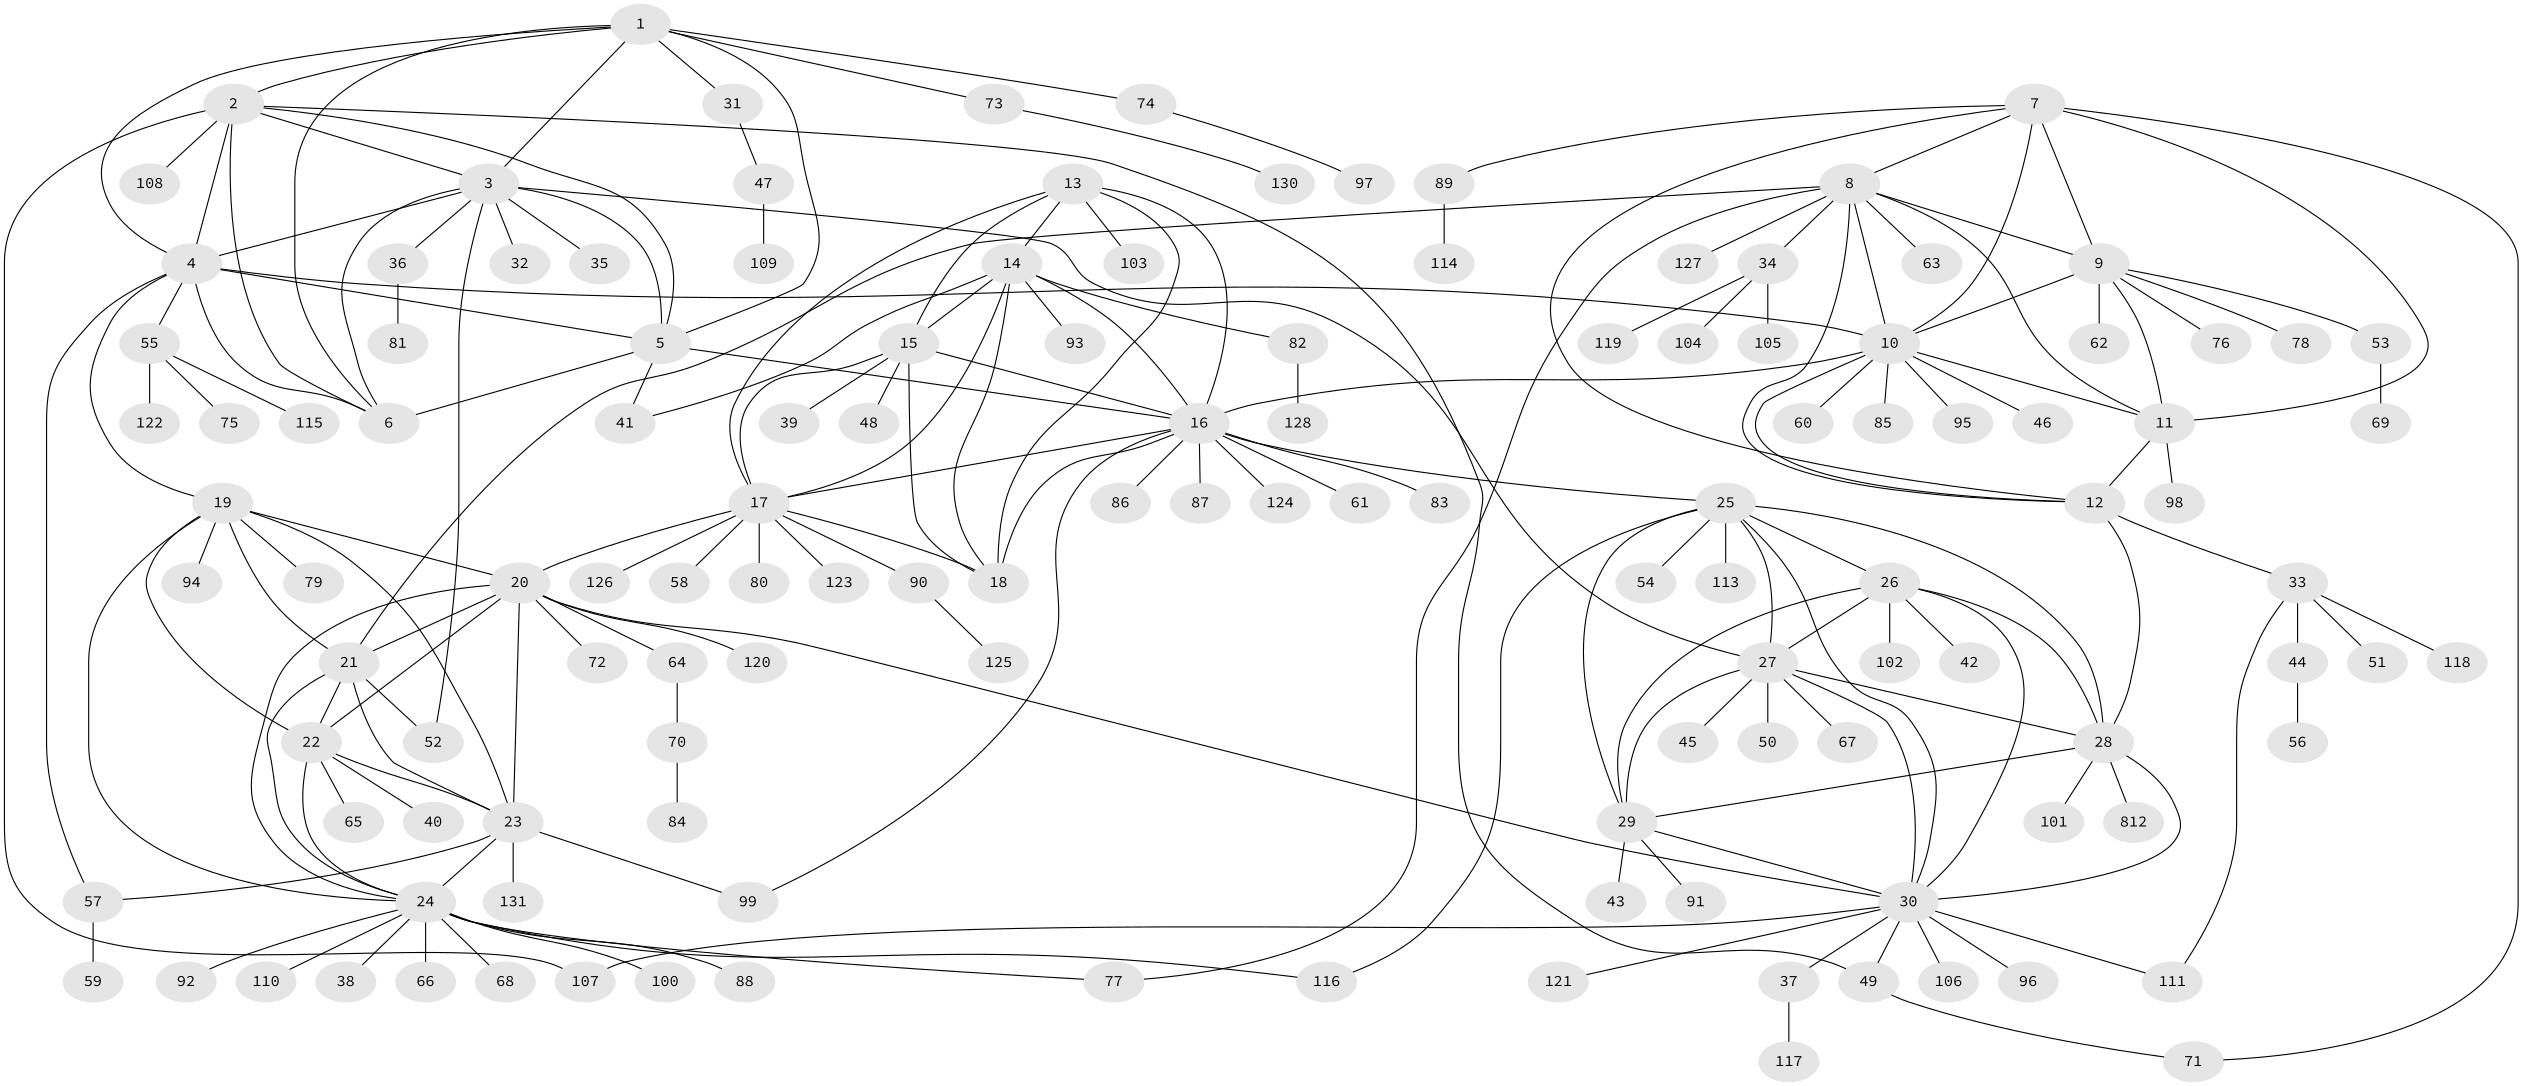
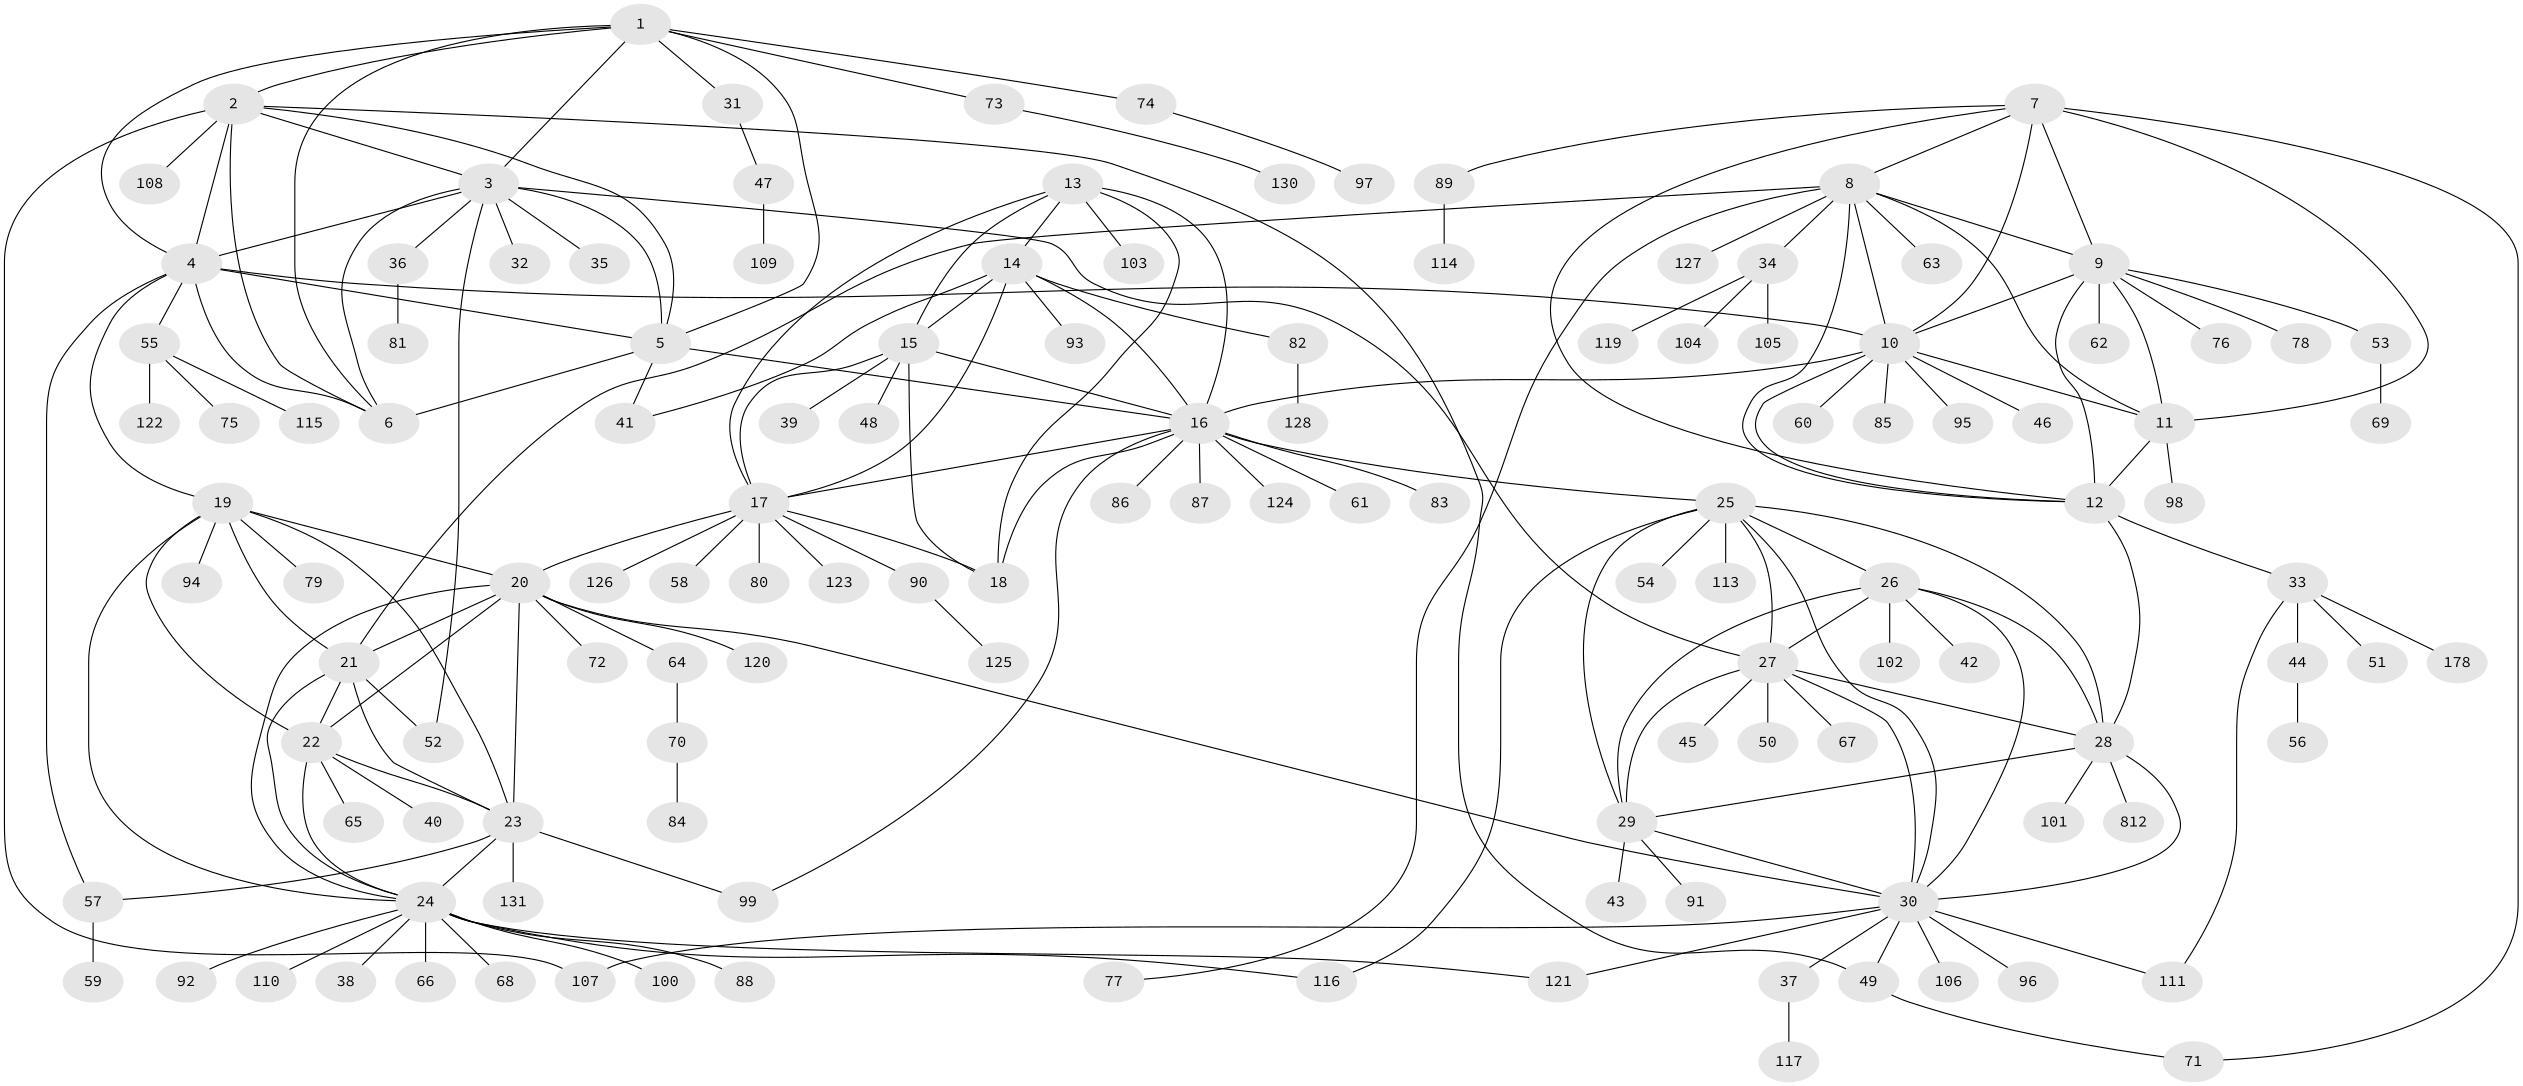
  graph {
    fontname="Source Code Pro"
    node [color=gray90 fontname="Source Code Pro" style=filled]
    edge [fontname="Source Code Pro"]
    1
    2
    3
    4
    5
    6
    31
    73
    74
    49
    107
    108
    27
    32
    35
    36
    52
    10
    19
    55
    57
    16
    41
    47
    130
    97
    71
    28
    30
    29
    45
    50
    67
    81
    11
    12
    46
    60
    85
    95
    21
    20
    22
    23
    24
    79
    94
    75
    115
    122
    59
    17
    18
    25
    61
    83
    86
    87
    99
    124
    7
    8
    9
    89
    34
    63
    77
    127
    53
    62
    76
    78
    98
    33
    114
    104
    105
    119
    69
    101
    n81 [label=812]
    111
    44
    51
-   118
+   118 [label=178]
    13
    14
    15
    103
    82
    93
    39
    48
    58
    80
    90
    123
    126
    128
    116
    26
    54
    113
    64
    72
    120
    125
    40
    65
    131
    38
    66
    68
    88
    92
    100
    110
    37
    96
    106
    121
    70
    42
    102
    43
    91
    117
    109
    56
    84
    1 -- 2
    1 -- 3
    1 -- 4
    1 -- 5
    1 -- 6
    1 -- 31
    1 -- 73
    1 -- 74
    2 -- 3
    2 -- 4
    2 -- 5
    2 -- 6
    2 -- 49
    2 -- 107
    2 -- 108
    3 -- 4
    3 -- 5
    3 -- 6
    3 -- 27
    3 -- 32
    3 -- 35
    3 -- 36
    3 -- 52
    4 -- 5
    4 -- 6
    4 -- 10
    4 -- 19
    4 -- 55
    4 -- 57
    5 -- 6
    5 -- 16
    5 -- 41
    31 -- 47
    73 -- 130
    74 -- 97
    49 -- 71
    27 -- 28
    27 -- 30
    27 -- 29
    27 -- 45
    27 -- 50
    27 -- 67
    36 -- 81
    10 -- 16
    10 -- 11
    10 -- 12
    10 -- 46
    10 -- 60
    10 -- 85
    10 -- 95
    19 -- 21
    19 -- 20
    19 -- 22
    19 -- 23
    19 -- 24
    19 -- 79
    19 -- 94
    55 -- 75
    55 -- 115
    55 -- 122
    57 -- 59
    16 -- 17
    16 -- 18
    16 -- 25
    16 -- 61
    16 -- 83
    16 -- 86
    16 -- 87
    16 -- 99
    16 -- 124
    47 -- 109
    28 -- 30
    28 -- 29
    28 -- 101
    28 -- n81
    30 -- 49
    30 -- 107
    30 -- 111
    30 -- 37
    30 -- 96
    30 -- 106
    30 -- 121
    29 -- 30
    29 -- 43
    29 -- 91
    11 -- 12
    11 -- 98
    12 -- 28
    12 -- 33
    21 -- 52
    21 -- 22
    21 -- 23
    21 -- 24
    20 -- 30
    20 -- 21
    20 -- 22
    20 -- 23
    20 -- 24
    20 -- 64
    20 -- 72
    20 -- 120
    22 -- 23
    22 -- 24
    22 -- 40
    22 -- 65
    23 -- 57
    23 -- 24
    23 -- 99
    23 -- 131
-   24 -- 77
+   24 -- 121
    24 -- 116
    24 -- 38
    24 -- 66
    24 -- 68
    24 -- 88
    24 -- 92
    24 -- 100
    24 -- 110
    17 -- 20
    17 -- 18
    17 -- 58
    17 -- 80
    17 -- 90
    17 -- 123
    17 -- 126
    25 -- 27
    25 -- 28
    25 -- 30
    25 -- 29
    25 -- 116
    25 -- 26
    25 -- 54
    25 -- 113
    7 -- 10
    7 -- 71
    7 -- 11
    7 -- 12
    7 -- 8
    7 -- 9
    7 -- 89
    8 -- 10
    8 -- 11
    8 -- 12
    8 -- 21
    8 -- 9
    8 -- 34
    8 -- 63
    8 -- 77
    8 -- 127
    9 -- 10
    9 -- 11
+   9 -- 12
    9 -- 53
    9 -- 62
    9 -- 76
    9 -- 78
    89 -- 114
    34 -- 104
    34 -- 105
    34 -- 119
    53 -- 69
    33 -- 111
    33 -- 44
    33 -- 51
    33 -- 118
    44 -- 56
    13 -- 16
    13 -- 17
    13 -- 18
    13 -- 14
    13 -- 15
    13 -- 103
    14 -- 16
    14 -- 41
    14 -- 17
-   14 -- 18
    14 -- 15
    14 -- 82
    14 -- 93
    15 -- 16
    15 -- 17
    15 -- 18
    15 -- 39
    15 -- 48
    82 -- 128
    90 -- 125
    26 -- 27
    26 -- 28
    26 -- 30
    26 -- 29
    26 -- 42
    26 -- 102
    64 -- 70
    37 -- 117
    70 -- 84
  }
